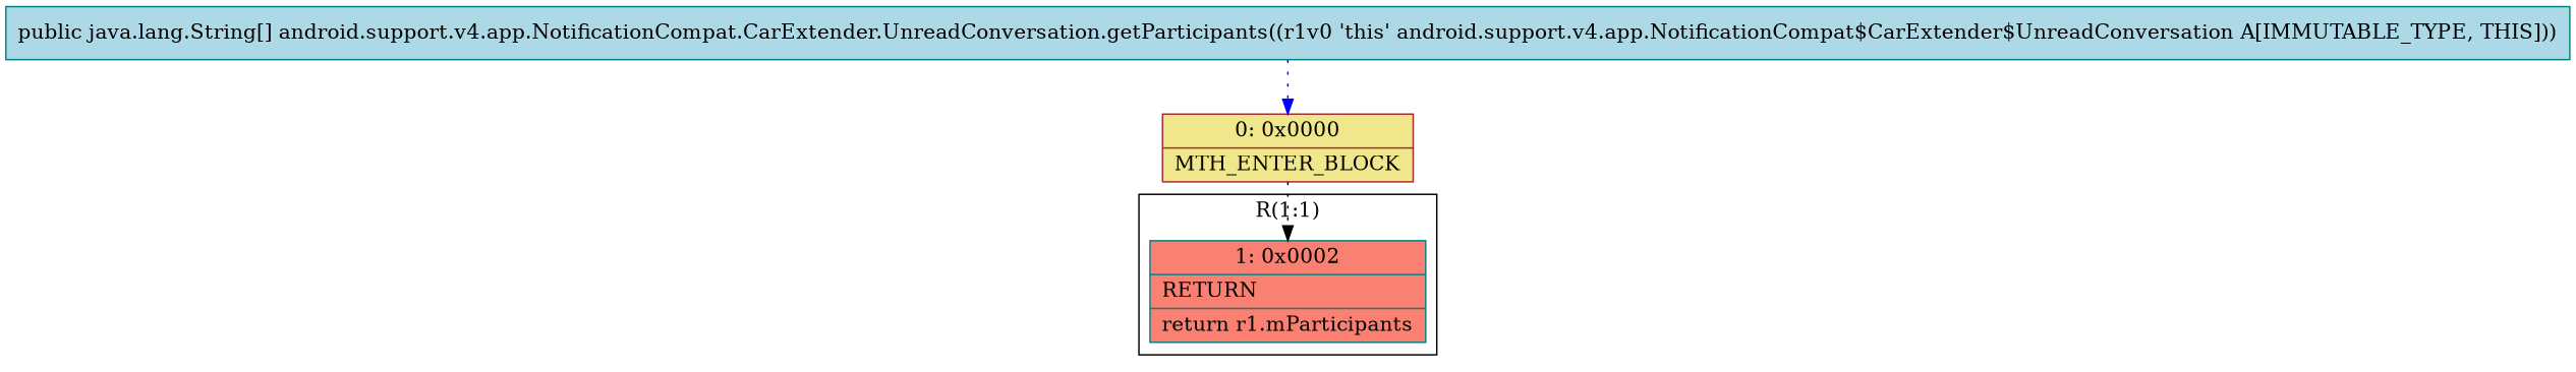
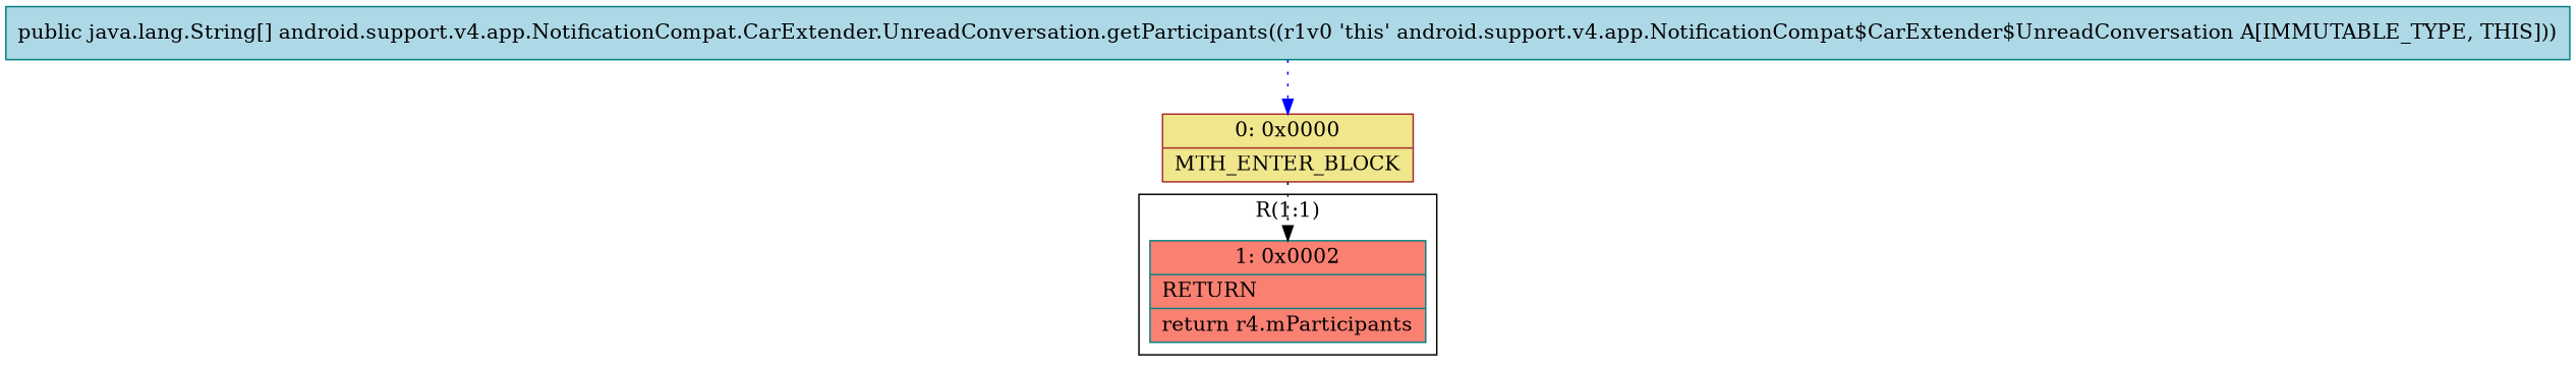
  digraph {
    node [color=teal shape=record style=filled]
    edge [style=dotted]
-   n1 [label="{1\:\ 0x0002|RETURN\l|return r1.mParticipants\l}" fillcolor=salmon]
+   n1 [label="{1\:\ 0x0002|RETURN\l|return r4.mParticipants\l}" fillcolor=salmon]
    n2 [color=brown label="{0\:\ 0x0000|MTH_ENTER_BLOCK\l}" fillcolor=khaki]
    n3 [label="{public java.lang.String[] android.support.v4.app.NotificationCompat.CarExtender.UnreadConversation.getParticipants((r1v0 'this' android.support.v4.app.NotificationCompat$CarExtender$UnreadConversation A[IMMUTABLE_TYPE, THIS])) }" fillcolor=lightblue]
    subgraph cluster_1 {
      label="R(1:1)"
      n1
    }
    n2 -> n1 [color=black]
    n3 -> n2 [color=blue]
  }
